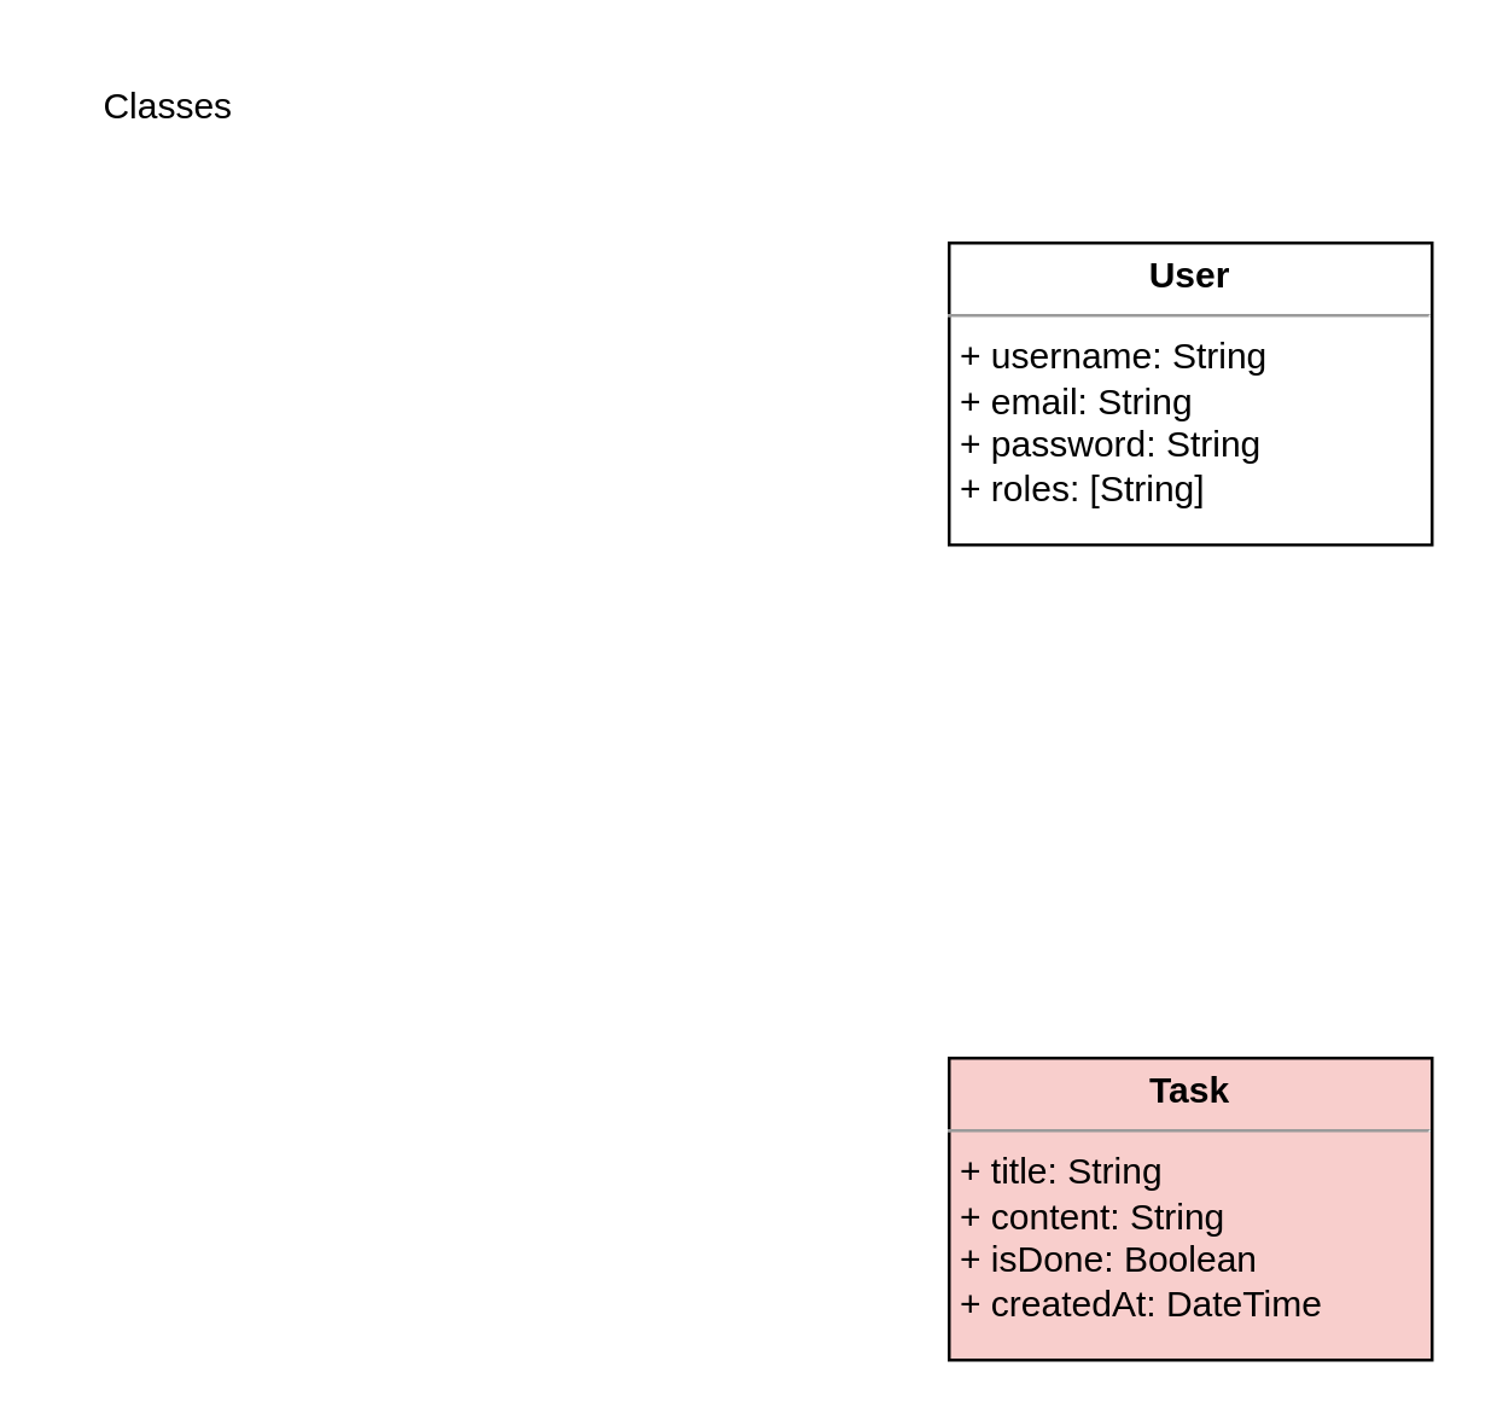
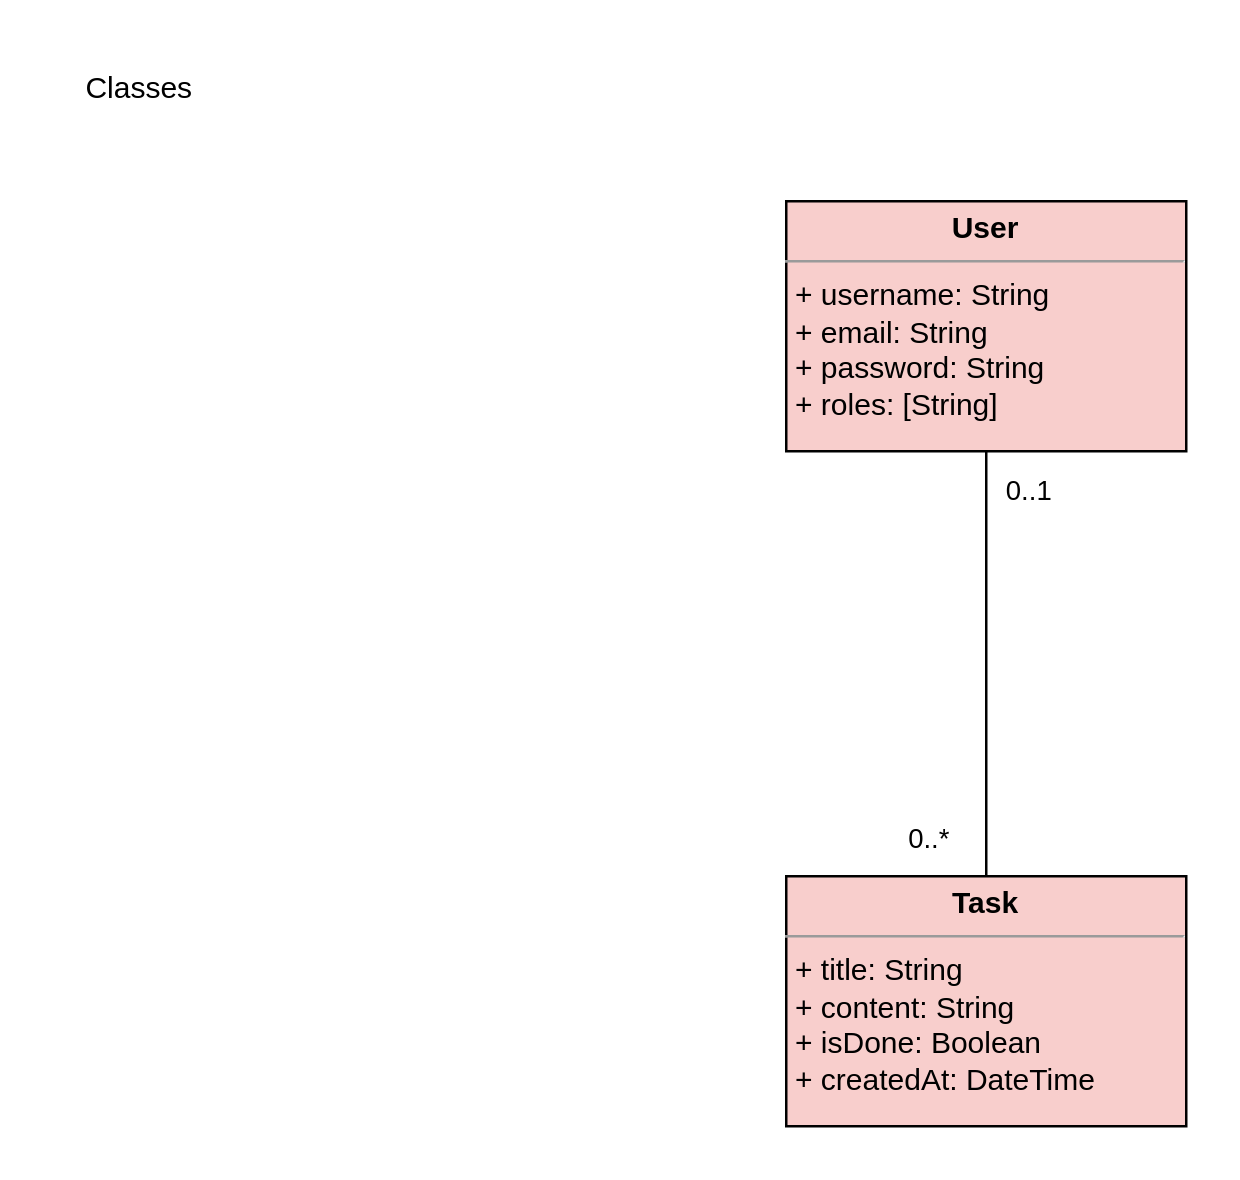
  <mxCell id="0" />
  <mxCell id="1" parent="0" />
- <mxCell id="5" value="&lt;p style=&quot;margin:0px;margin-top:4px;text-align:center;&quot;&gt;&lt;b&gt;User&lt;/b&gt;&lt;/p&gt;&lt;hr size=&quot;1&quot;&gt;&lt;p style=&quot;margin:0px;margin-left:4px;&quot;&gt;+ username: String&lt;/p&gt;&lt;p style=&quot;margin:0px;margin-left:4px;&quot;&gt;+ email: String&lt;/p&gt;&lt;p style=&quot;margin:0px;margin-left:4px;&quot;&gt;+ password: String&lt;/p&gt;&lt;p style=&quot;margin:0px;margin-left:4px;&quot;&gt;+ roles: [String]&lt;/p&gt;" style="verticalAlign=top;align=left;overflow=fill;fontSize=12;fontFamily=Helvetica;html=1;whiteSpace=wrap;" parent="1" vertex="1"><mxGeometry x="314" y="80" width="160" height="100" as="geometry" /></mxCell>
+ <mxCell id="2" style="edgeStyle=orthogonalEdgeStyle;rounded=0;orthogonalLoop=1;jettySize=auto;html=1;exitX=0.5;exitY=1;exitDx=0;exitDy=0;entryX=0.5;entryY=0;entryDx=0;entryDy=0;endArrow=none;endFill=0;" parent="1" source="5" target="6" edge="1"><mxGeometry relative="1" as="geometry" /></mxCell>
+ <mxCell id="3" value="0..1" style="edgeLabel;html=1;align=center;verticalAlign=middle;resizable=0;points=[];" parent="2" vertex="1" connectable="0"><mxGeometry x="-0.824" y="-1" relative="1" as="geometry"><mxPoint x="17" as="offset" /></mxGeometry></mxCell>
+ <mxCell id="4" value="0..*" style="edgeLabel;html=1;align=center;verticalAlign=middle;resizable=0;points=[];" parent="2" vertex="1" connectable="0"><mxGeometry x="0.808" y="-1" relative="1" as="geometry"><mxPoint x="-23" as="offset" /></mxGeometry></mxCell>
+ <mxCell id="5" value="&lt;p style=&quot;margin:0px;margin-top:4px;text-align:center;&quot;&gt;&lt;b&gt;User&lt;/b&gt;&lt;/p&gt;&lt;hr size=&quot;1&quot;&gt;&lt;p style=&quot;margin:0px;margin-left:4px;&quot;&gt;+ username: String&lt;/p&gt;&lt;p style=&quot;margin:0px;margin-left:4px;&quot;&gt;+ email: String&lt;/p&gt;&lt;p style=&quot;margin:0px;margin-left:4px;&quot;&gt;+ password: String&lt;/p&gt;&lt;p style=&quot;margin:0px;margin-left:4px;&quot;&gt;+ roles: [String]&lt;/p&gt;" style="verticalAlign=top;align=left;overflow=fill;fontSize=12;fontFamily=Helvetica;html=1;whiteSpace=wrap;fillColor=#f8cecc;" parent="1" vertex="1"><mxGeometry x="314" y="80" width="160" height="100" as="geometry" /></mxCell>
  <mxCell id="6" value="&lt;p style=&quot;margin:0px;margin-top:4px;text-align:center;&quot;&gt;&lt;b&gt;Task&lt;/b&gt;&lt;/p&gt;&lt;hr size=&quot;1&quot;&gt;&lt;p style=&quot;margin:0px;margin-left:4px;&quot;&gt;+ title: String&lt;/p&gt;&lt;p style=&quot;margin:0px;margin-left:4px;&quot;&gt;+ content: String&lt;/p&gt;&lt;p style=&quot;margin:0px;margin-left:4px;&quot;&gt;+ isDone: Boolean&lt;/p&gt;&lt;p style=&quot;margin:0px;margin-left:4px;&quot;&gt;+ createdAt: DateTime&lt;/p&gt;" style="verticalAlign=top;align=left;overflow=fill;fontSize=12;fontFamily=Helvetica;html=1;whiteSpace=wrap;fillColor=#f8cecc;" parent="1" vertex="1"><mxGeometry x="314" y="350" width="160" height="100" as="geometry" /></mxCell>
  <mxCell id="7" value="Classes" style="text;html=1;align=center;verticalAlign=middle;resizable=0;points=[];autosize=1;strokeColor=none;fillColor=none;" parent="1" vertex="1"><mxGeometry x="20" y="20" width="70" height="30" as="geometry" /></mxCell>
